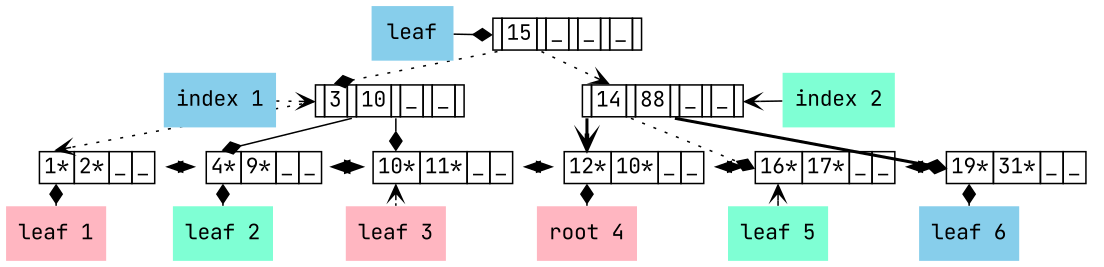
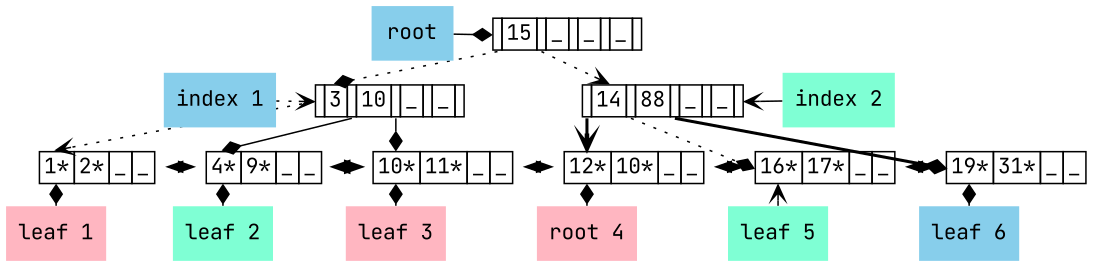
  digraph {
    fontname="JetBrains Mono"
    nodespe=0.1
    ranksep=0.1
    splines=false
    node [fontname="JetBrains Mono" shape=none]
    edge [fontname="JetBrains Mono" style=dotted]
    n1 [label=<<table border="0" cellborder="1" cellspacing="0">                     <tr>                         <td port="connector0"></td>                         <td port="key0">15</td>                         <td port="connector1"></td>                         <td port="key1">_</td>                         <td port="connector2"></td>                         <td port="key2">_</td>                         <td port="connector3"></td>                         <td port="key3">_</td>                         <td port="connector4"></td>                     </tr>                 </table>>]
-   n2 [fillcolor=skyblue label=leaf style=filled]
+   n2 [fillcolor=skyblue label=root style=filled]
    n3 [label=<<table border="0" cellborder="1" cellspacing="0">                     <tr>                         <td port="connector0"></td>                         <td port="key0">3</td>                         <td port="connector1"></td>                         <td port="key1">10</td>                         <td port="connector2"></td>                         <td port="key2">_</td>                         <td port="connector3"></td>                         <td port="key3">_</td>                         <td port="connector4"></td>                     </tr>                 </table>>]
    n4 [label=<<table border="0" cellborder="1" cellspacing="0">                     <tr>                         <td port="connector0"></td>                         <td port="key0">14</td>                         <td port="connector1"></td>                         <td port="key1">88</td>                         <td port="connector2"></td>                         <td port="key2">_</td>                         <td port="connector3"></td>                         <td port="key3">_</td>                         <td port="connector4"></td>                     </tr>                 </table>>]
    n5 [fillcolor=skyblue label="index 1" style=filled]
    n6 [fillcolor=aquamarine label="index 2" style=filled]
    n7 [label=<<table border="0" cellborder="1" cellspacing="0">                     <tr>                         <td port="key0">1*</td>                         <td port="key1">2*</td>                         <td port="key2">_</td>                         <td port="key3">_</td>                     </tr>                 </table>>]
    n8 [label=<<table border="0" cellborder="1" cellspacing="0">                     <tr>                         <td port="key0">4*</td>                         <td port="key1">9*</td>                         <td port="key2">_</td>                         <td port="key3">_</td>                     </tr>                 </table>>]
    n9 [label=<<table border="0" cellborder="1" cellspacing="0">                     <tr>                         <td port="key0">10*</td>                         <td port="key1">11*</td>                         <td port="key2">_</td>                         <td port="key3">_</td>                     </tr>                 </table>>]
    n10 [label=<<table border="0" cellborder="1" cellspacing="0">                     <tr>                         <td port="key0">12*</td>                         <td port="key1">10*</td>                         <td port="key2">_</td>                         <td port="key3">_</td>                     </tr>                 </table>>]
    n11 [label=<<table border="0" cellborder="1" cellspacing="0">                     <tr>                         <td port="key0">16*</td>                         <td port="key1">17*</td>                         <td port="key2">_</td>                         <td port="key3">_</td>                     </tr>                 </table>>]
    n12 [label=<<table border="0" cellborder="1" cellspacing="0">                     <tr>                         <td port="key0">19*</td>                         <td port="key1">31*</td>                         <td port="key2">_</td>                         <td port="key3">_</td>                     </tr>                 </table>>]
    n13 [fillcolor=lightpink label="leaf 1" style=filled]
    n14 [fillcolor=aquamarine label="leaf 2" style=filled]
    n15 [fillcolor=lightpink label="leaf 3" style=filled]
    n16 [fillcolor=lightpink label="root 4" style=filled]
    n17 [fillcolor=aquamarine label="leaf 5" style=filled]
    n18 [fillcolor=skyblue label="leaf 6" style=filled]
    rank1 [style=invisible shape=""]
    subgraph sub_1 {
      rank=min
      n1
      n2
    }
    subgraph sub_2 {
      rank=same
      n3
      n4
      n5
      n6
    }
    subgraph sub_3 {
      rank=same
      n7
      n8
      n9
      n10
      n11
      n12
    }
    subgraph sub_4 {
      rank=max
      n13
      n14
      n15
      n16
      n17
      n18
    }
    n1 -> n3 [arrowhead=diamond headport=key0 tailport=connector0]
    n1 -> n4 [arrowhead=vee headport=key0 tailport=connector1]
    n2 -> n1 [arrowhead=diamond headport=connector0 style=solid]
    n3 -> n4 [style=invis]
    n3 -> n7 [arrowhead=vee headport=key0 tailport=connector0]
    n3 -> n8 [arrowhead=diamond headport=key0 style=solid tailport=connector1]
    n3 -> n9 [arrowhead=diamond headport=key0 style=solid tailport=connector2]
    n4 -> n6 [style=invis]
    n4 -> n10 [arrowhead=vee headport=key0 style=bold tailport=connector0]
    n4 -> n11 [arrowhead=diamond headport=key0 tailport=connector1]
    n4 -> n12 [arrowhead=diamond headport=key0 style=bold tailport=connector2]
    n5 -> n3 [arrowhead=vee headport=connector0]
    n5 -> n3 [style=invis]
    n6 -> n4 [arrowhead=vee headport=connector4 style=solid]
    n7 -> n8 [constraint=false dir=both style=solid]
    n8 -> n9 [constraint=false dir=both style=bold]
    n9 -> n10 [constraint=false dir=both style=solid]
    n10 -> n11 [constraint=false dir=both]
    n11 -> n12 [constraint=false dir=both style=solid]
    n13 -> n7 [arrowhead=diamond headport=key0]
    n13 -> n14 [constraint=false style=invis]
    n14 -> n8 [arrowhead=diamond headport=key0 style=solid]
    n14 -> n15 [constraint=false style=invis]
-   n15 -> n9 [arrowhead=vee headport=key0]
+   n15 -> n9 [arrowhead=diamond headport=key0]
    n15 -> n16 [constraint=false style=invis]
    n16 -> n10 [arrowhead=diamond headport=key0]
    n16 -> n17 [constraint=false style=invis]
    n17 -> n11 [arrowhead=vee headport=key0 style=solid]
    n17 -> n18 [constraint=false style=invis]
    n18 -> n12 [arrowhead=diamond headport=key0]
    rank1 -> n5 [style=invis]
  }
